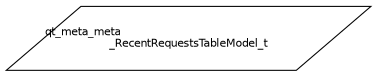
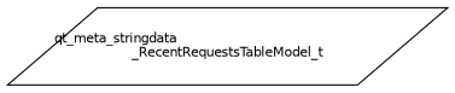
  digraph {
    rankdir=TB
    fontname="DejaVu Sans"
-   n1 [color=black fillcolor=white fontname="DejaVu Sans" fontsize=10 height=0.2 label="qt_meta_meta\l_RecentRequestsTableModel_t" shape=parallelogram style=filled width=0.4]
+   n1 [color=black fillcolor=white fontname="DejaVu Sans" fontsize=10 height=0.2 label="qt_meta_stringdata\l_RecentRequestsTableModel_t" shape=parallelogram style=filled width=0.4]
  }
